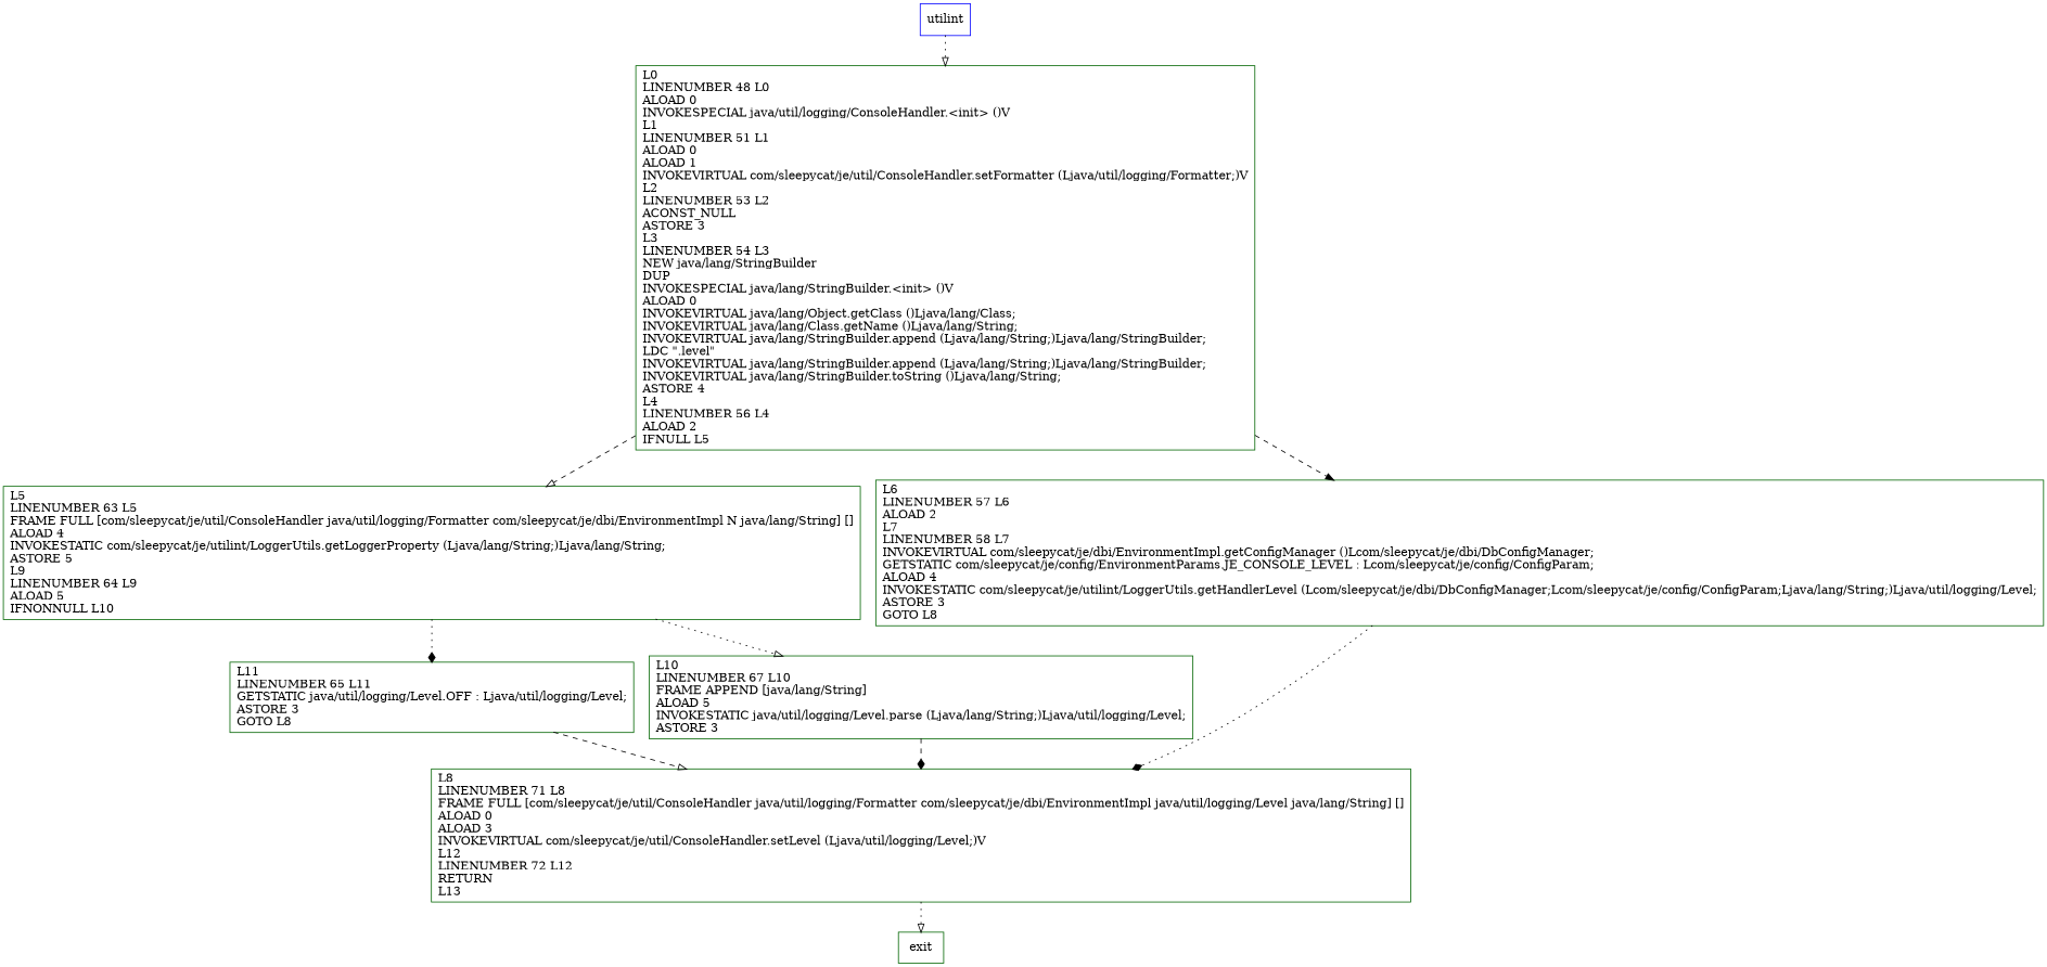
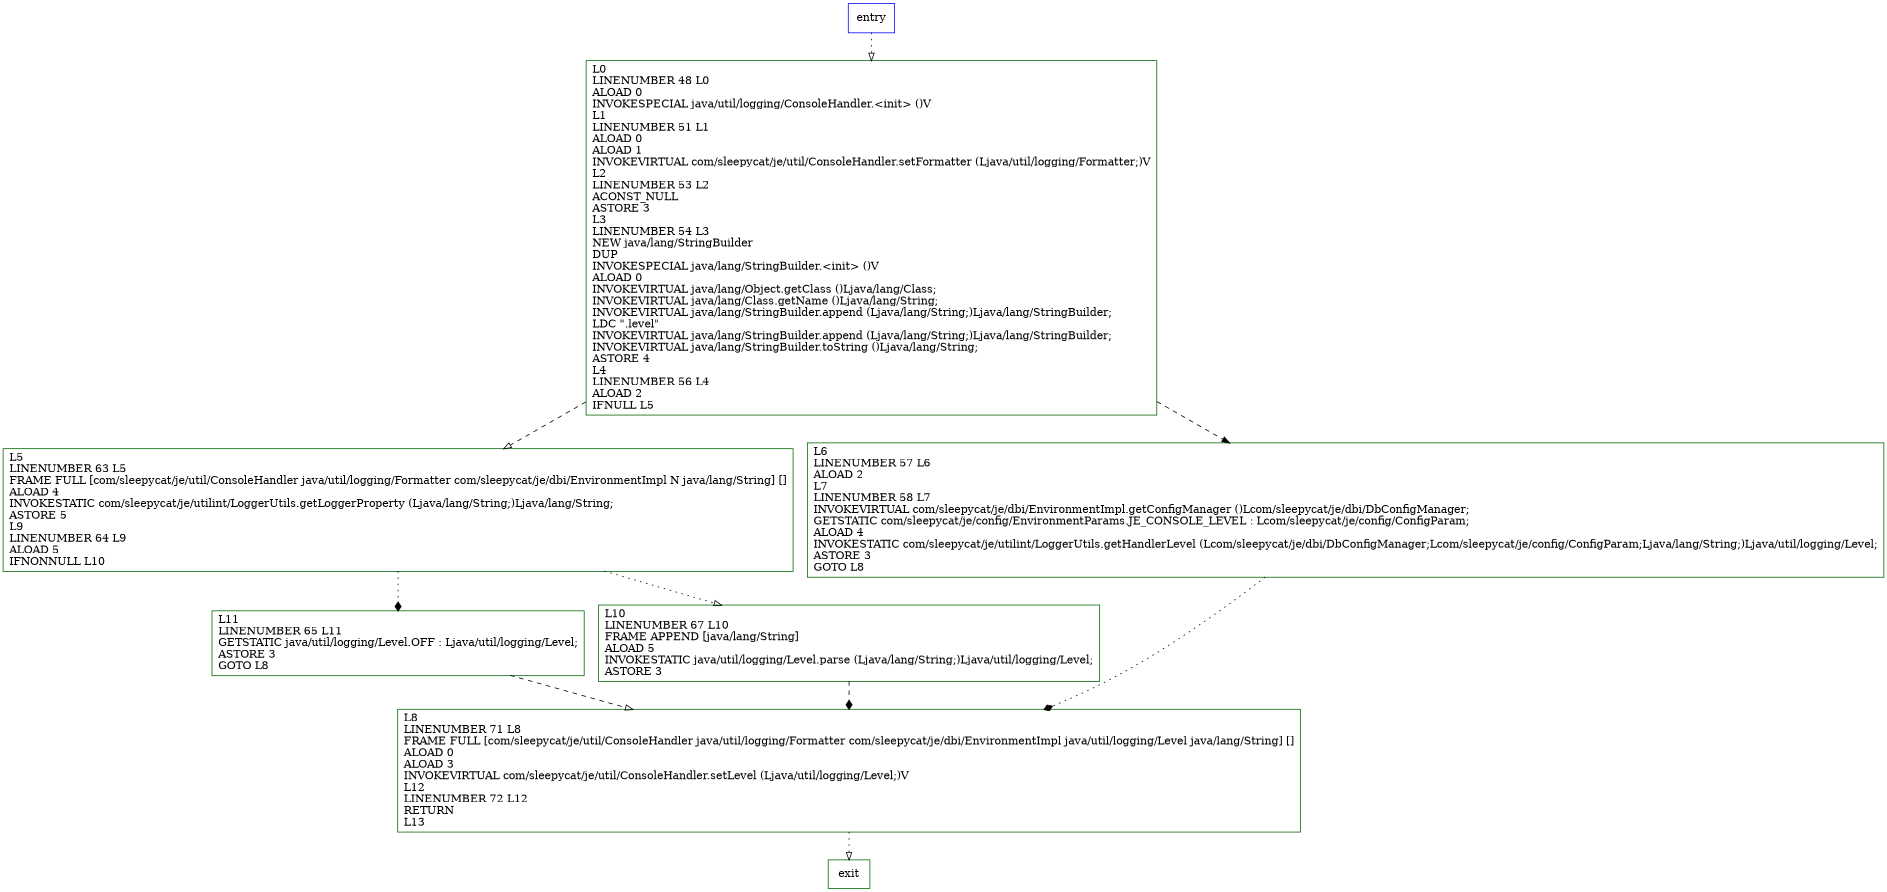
  digraph {
    node [shape=record color=darkgreen]
    edge [style=dotted arrowhead=onormal]
    n1 [label="L11\lLINENUMBER 65 L11\lGETSTATIC java/util/logging/Level.OFF : Ljava/util/logging/Level;\lASTORE 3\lGOTO L8\l"]
    n2 [label="L8\lLINENUMBER 71 L8\lFRAME FULL [com/sleepycat/je/util/ConsoleHandler java/util/logging/Formatter com/sleepycat/je/dbi/EnvironmentImpl java/util/logging/Level java/lang/String] []\lALOAD 0\lALOAD 3\lINVOKEVIRTUAL com/sleepycat/je/util/ConsoleHandler.setLevel (Ljava/util/logging/Level;)V\lL12\lLINENUMBER 72 L12\lRETURN\lL13\l"]
    n3 [label="L0\lLINENUMBER 48 L0\lALOAD 0\lINVOKESPECIAL java/util/logging/ConsoleHandler.\<init\> ()V\lL1\lLINENUMBER 51 L1\lALOAD 0\lALOAD 1\lINVOKEVIRTUAL com/sleepycat/je/util/ConsoleHandler.setFormatter (Ljava/util/logging/Formatter;)V\lL2\lLINENUMBER 53 L2\lACONST_NULL\lASTORE 3\lL3\lLINENUMBER 54 L3\lNEW java/lang/StringBuilder\lDUP\lINVOKESPECIAL java/lang/StringBuilder.\<init\> ()V\lALOAD 0\lINVOKEVIRTUAL java/lang/Object.getClass ()Ljava/lang/Class;\lINVOKEVIRTUAL java/lang/Class.getName ()Ljava/lang/String;\lINVOKEVIRTUAL java/lang/StringBuilder.append (Ljava/lang/String;)Ljava/lang/StringBuilder;\lLDC \".level\"\lINVOKEVIRTUAL java/lang/StringBuilder.append (Ljava/lang/String;)Ljava/lang/StringBuilder;\lINVOKEVIRTUAL java/lang/StringBuilder.toString ()Ljava/lang/String;\lASTORE 4\lL4\lLINENUMBER 56 L4\lALOAD 2\lIFNULL L5\l"]
    n4 [label="L5\lLINENUMBER 63 L5\lFRAME FULL [com/sleepycat/je/util/ConsoleHandler java/util/logging/Formatter com/sleepycat/je/dbi/EnvironmentImpl N java/lang/String] []\lALOAD 4\lINVOKESTATIC com/sleepycat/je/utilint/LoggerUtils.getLoggerProperty (Ljava/lang/String;)Ljava/lang/String;\lASTORE 5\lL9\lLINENUMBER 64 L9\lALOAD 5\lIFNONNULL L10\l"]
    n5 [label="L6\lLINENUMBER 57 L6\lALOAD 2\lL7\lLINENUMBER 58 L7\lINVOKEVIRTUAL com/sleepycat/je/dbi/EnvironmentImpl.getConfigManager ()Lcom/sleepycat/je/dbi/DbConfigManager;\lGETSTATIC com/sleepycat/je/config/EnvironmentParams.JE_CONSOLE_LEVEL : Lcom/sleepycat/je/config/ConfigParam;\lALOAD 4\lINVOKESTATIC com/sleepycat/je/utilint/LoggerUtils.getHandlerLevel (Lcom/sleepycat/je/dbi/DbConfigManager;Lcom/sleepycat/je/config/ConfigParam;Ljava/lang/String;)Ljava/util/logging/Level;\lASTORE 3\lGOTO L8\l"]
    n6 [label="L10\lLINENUMBER 67 L10\lFRAME APPEND [java/lang/String]\lALOAD 5\lINVOKESTATIC java/util/logging/Level.parse (Ljava/lang/String;)Ljava/util/logging/Level;\lASTORE 3\l"]
    exit
-   entry [color=blue label=utilint]
+   entry [color=blue]
    n1 -> n2 [style=dashed]
    n2 -> exit
    n3 -> n4 [style=dashed]
    n3 -> n5 [style=dashed arrowhead=normal]
    n4 -> n1 [arrowhead=diamond]
    n4 -> n6
    n5 -> n2 [arrowhead=diamond]
    n6 -> n2 [style=dashed arrowhead=diamond]
    entry -> n3
  }
